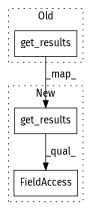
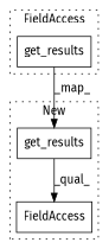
  digraph {
    fontname="Fira Sans"
    node [a=32 l=13 s=2249 shape=box fontname="Fira Sans"]
    edge [fontname="Fira Sans"]
    n1 [label=get_results]
    n2 [a=22 l=35 label=FieldAccess s=2242]
    n3 [label=get_results]
    subgraph cluster_1 {
      label=New
      style=dotted
      n1
      n2
    }
    subgraph cluster_2 {
-     label=Old
+     label=FieldAccess
      style=dotted
      n3
    }
    n1 -> n2 [label=_qual_]
    n3 -> n1 [label=_map_]
  }
